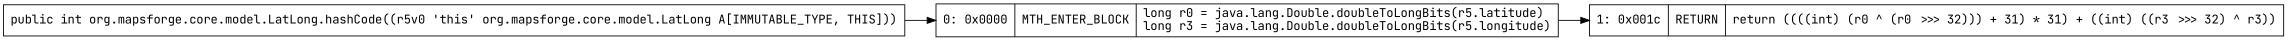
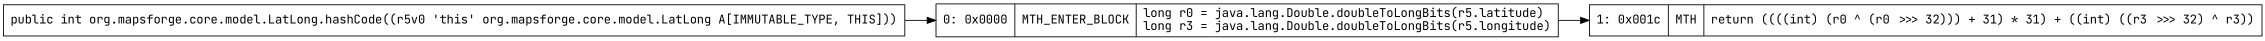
  digraph {
    rankdir=LR
    fontname="JetBrains Mono"
    node [shape=record fontname="JetBrains Mono"]
    edge [fontname="JetBrains Mono"]
    n1 [label="{0\:\ 0x0000|MTH_ENTER_BLOCK\l|long r0 = java.lang.Double.doubleToLongBits(r5.latitude)\llong r3 = java.lang.Double.doubleToLongBits(r5.longitude)\l}"]
-   n2 [label="{1\:\ 0x001c|RETURN\l|return ((((int) (r0 ^ (r0 \>\>\> 32))) + 31) * 31) + ((int) ((r3 \>\>\> 32) ^ r3))\l}"]
+   n2 [label="{1\:\ 0x001c|MTH\l|return ((((int) (r0 ^ (r0 \>\>\> 32))) + 31) * 31) + ((int) ((r3 \>\>\> 32) ^ r3))\l}"]
    n3 [label="{public int org.mapsforge.core.model.LatLong.hashCode((r5v0 'this' org.mapsforge.core.model.LatLong A[IMMUTABLE_TYPE, THIS])) }"]
    n1 -> n2
    n3 -> n1
  }
